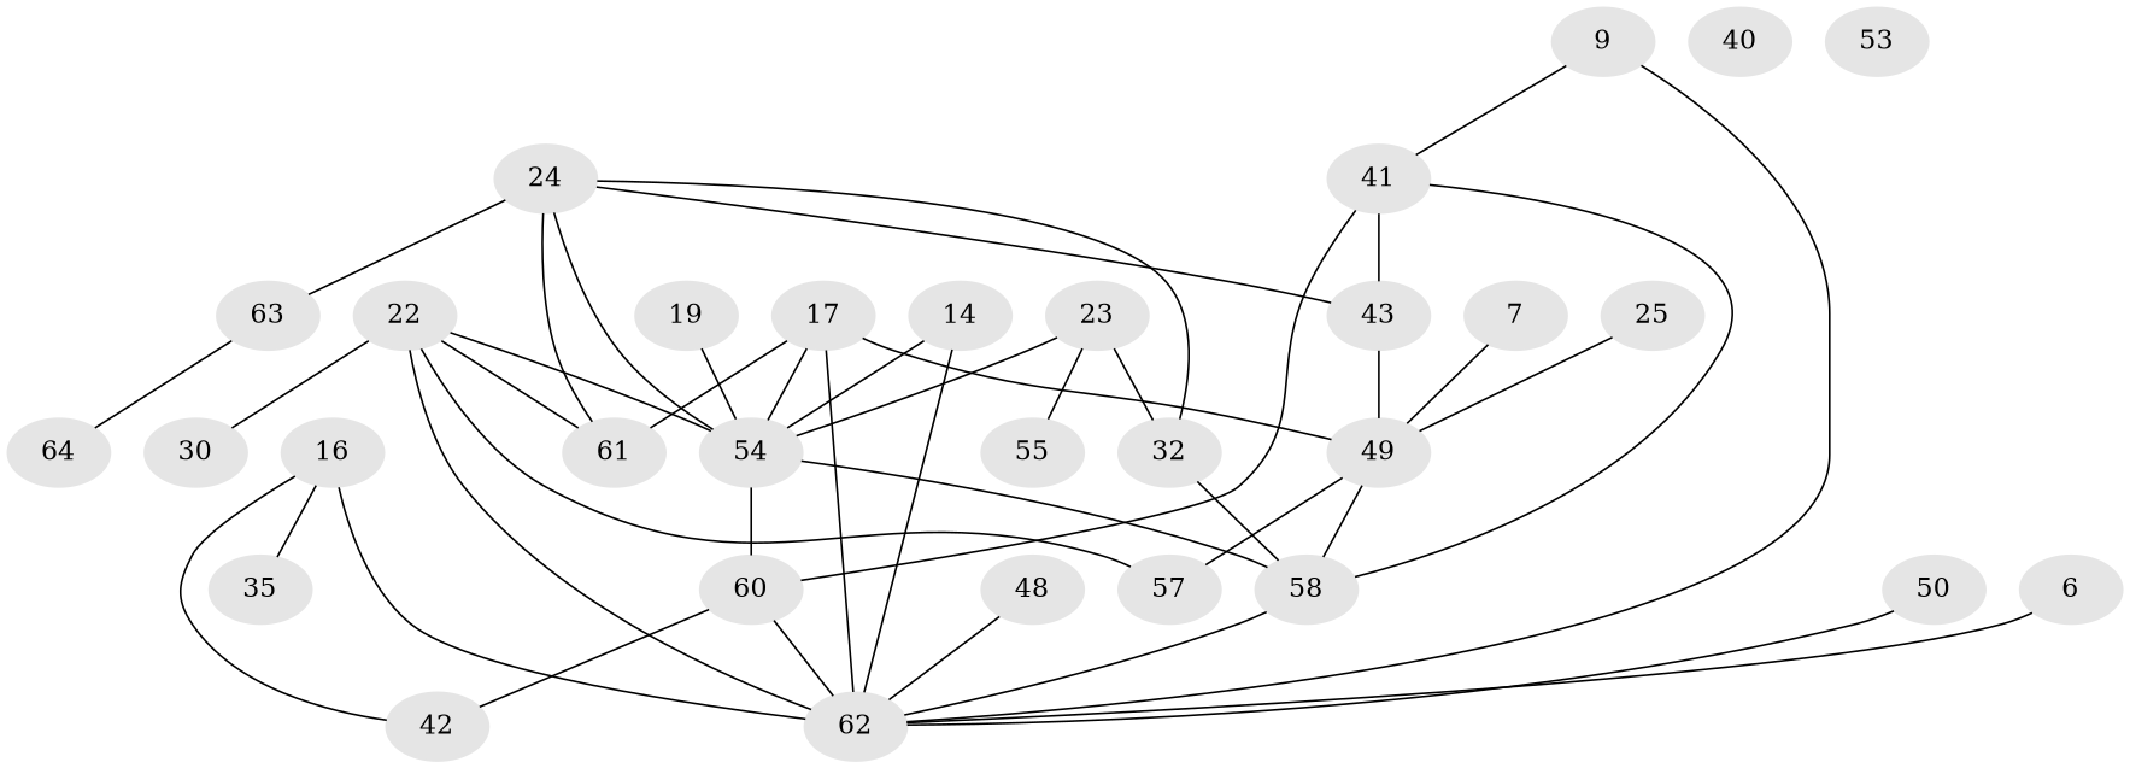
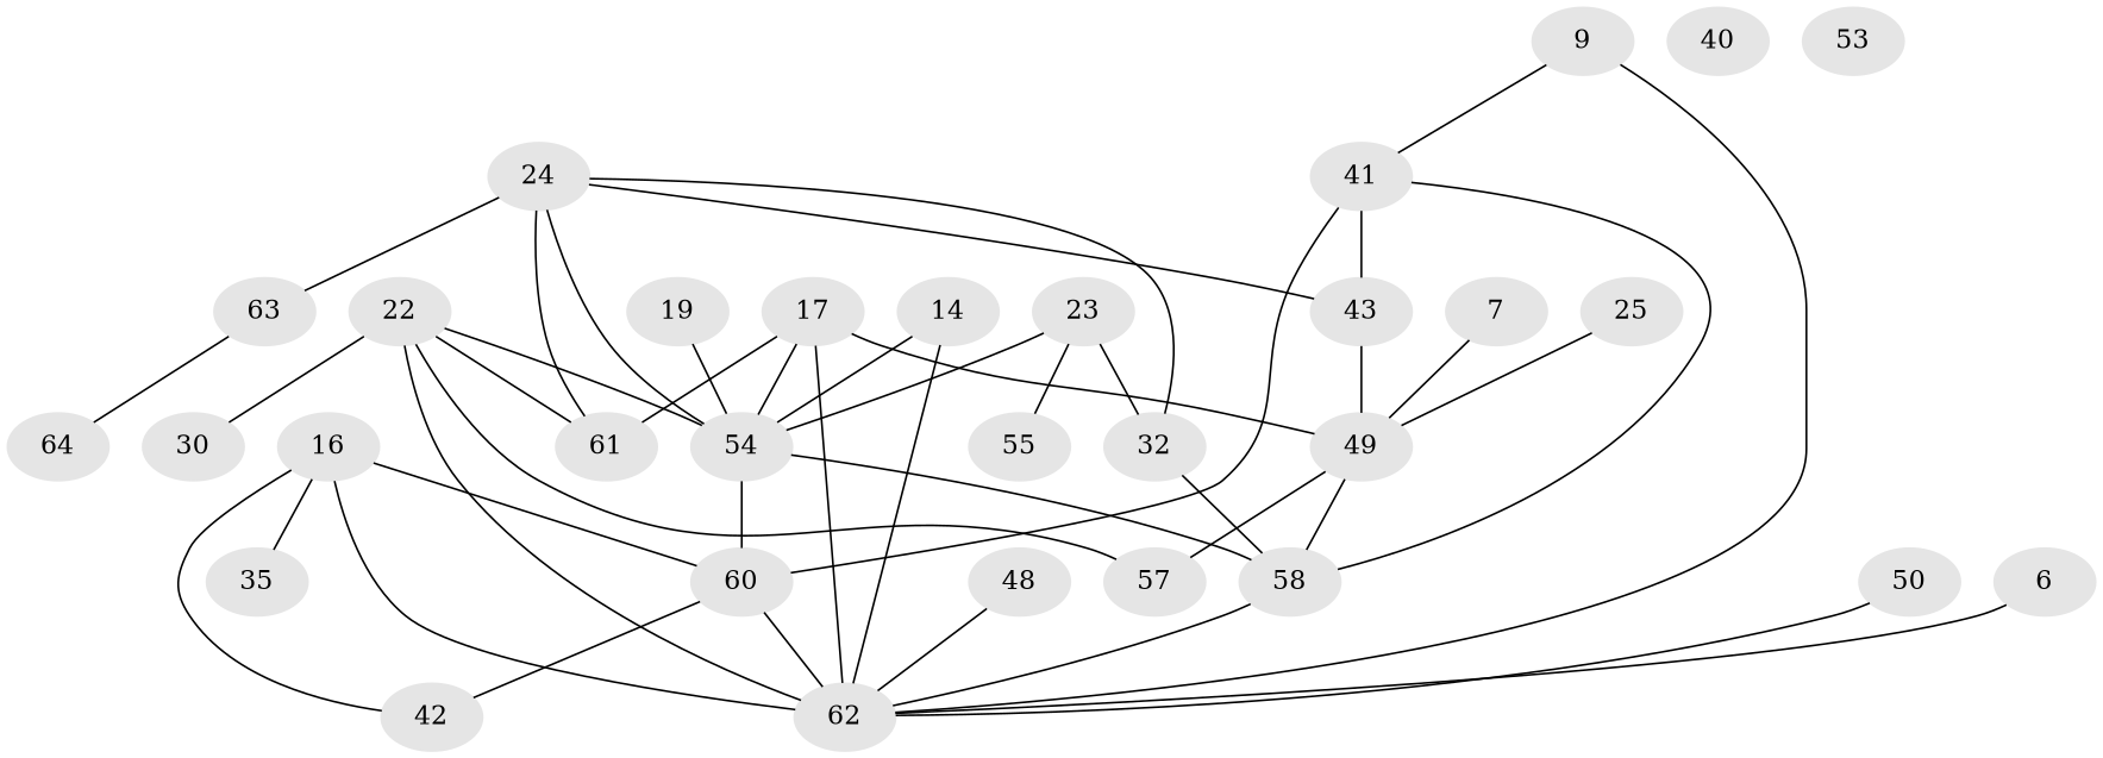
  graph {
    node [color=gray90 style=filled]
    62 [super="+28"]
    6
    49 [super="+39"]
    57
    58 [super="+37+44"]
    7
    9
    41
    60 [super="+31+59"]
    43 [super="+27+34"]
    54 [super="+36+51+52+4"]
    14
    16
    35
    42 [super="+38"]
    17 [super="+1"]
    61
    19
    22 [super="+21"]
    30 [super="+11"]
    23
    32
    55 [super="+5"]
    24 [super="+8"]
    63
    64 [super="+29+47"]
    25 [super="+10"]
    40
    48
    50
    53
    6 -- 62
    49 -- 57
    49 -- 58 [weight=2]
    58 -- 62
    7 -- 49
    9 -- 62
    9 -- 41
    41 -- 58
    41 -- 60 [weight=2]
    41 -- 43
    60 -- 62
    60 -- 42
    43 -- 49
    54 -- 58 [weight=2]
    54 -- 60 [weight=4]
    14 -- 62
    14 -- 54
    16 -- 62 [weight=2]
+   16 -- 60
    16 -- 35
    16 -- 42
    17 -- 62
    17 -- 49 [weight=2]
    17 -- 54 [weight=4]
    17 -- 61
    19 -- 54
    22 -- 62 [weight=3]
    22 -- 57
    22 -- 54 [weight=5]
    22 -- 61
    22 -- 30
    23 -- 54
    23 -- 32
    23 -- 55 [weight=2]
    32 -- 58 [weight=2]
    24 -- 43
    24 -- 54
    24 -- 61
    24 -- 32
    24 -- 63 [weight=2]
    63 -- 64
    25 -- 49
    48 -- 62
    50 -- 62
  }
